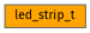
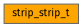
  digraph {
    rankdir=TB
    fontname="Fira Sans"
-   n1 [color=grey40 fillcolor=orange fontname="Fira Sans" fontsize=10 height=0.2 label=led_strip_t shape=box style=filled width=0.4]
+   n1 [color=grey40 fillcolor=orange fontname="Fira Sans" fontsize=10 height=0.2 label=strip_strip_t shape=box style=filled width=0.4]
  }
